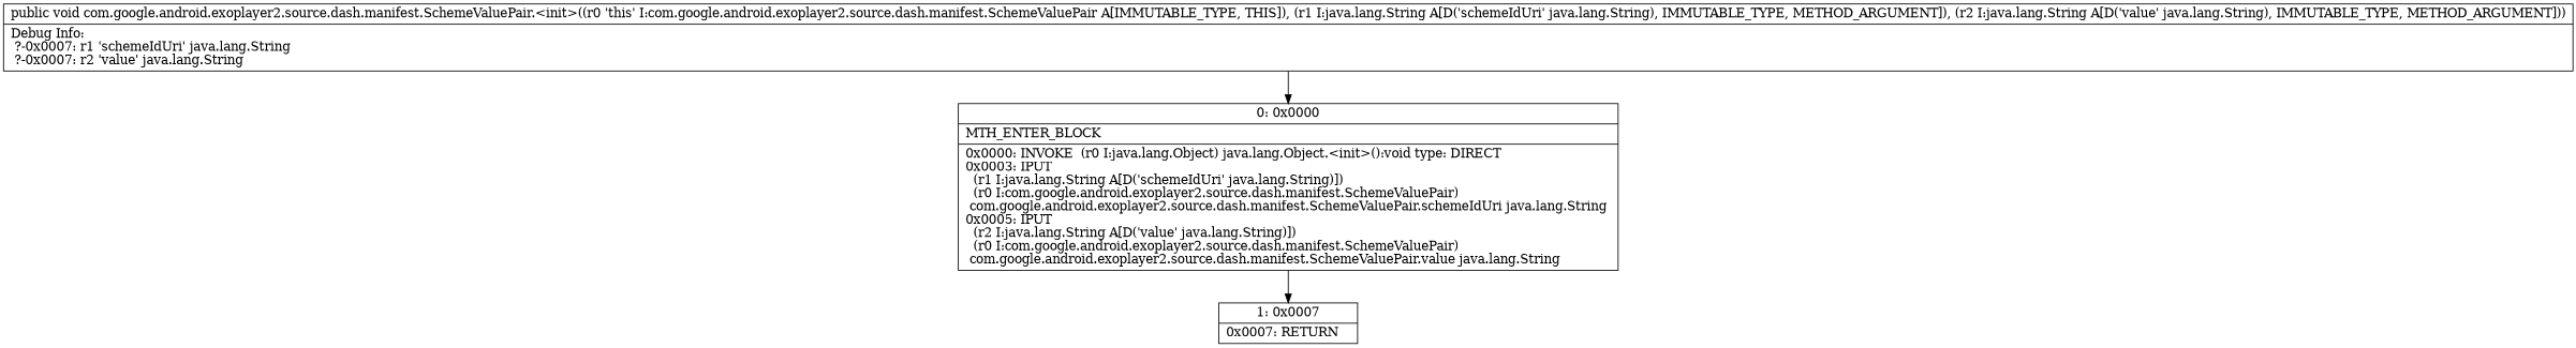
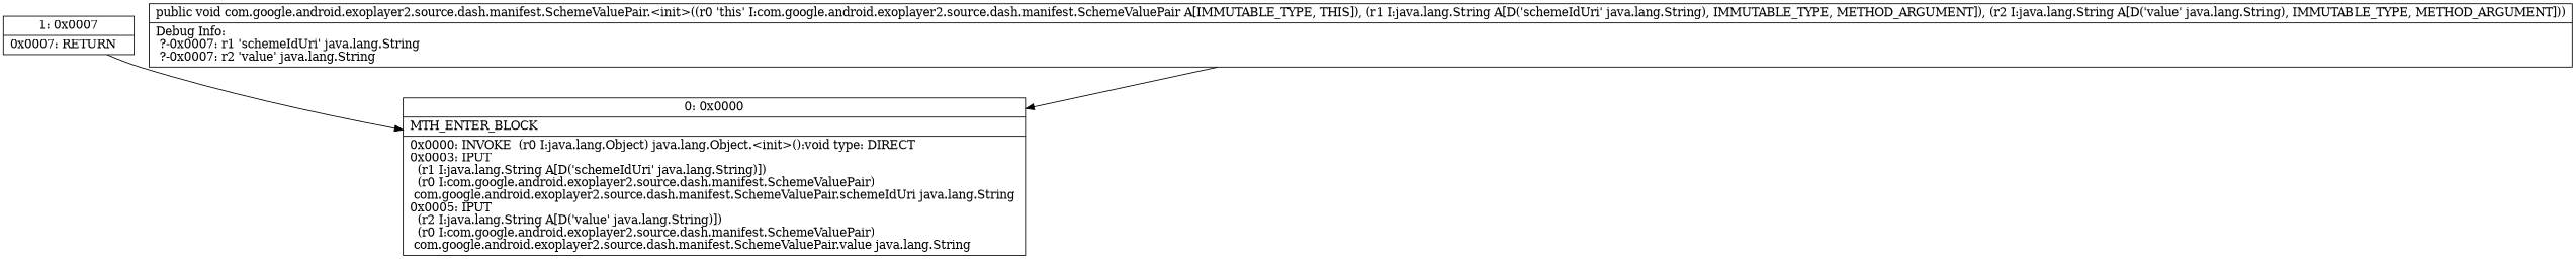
  digraph {
    node [shape=record]
    n1 [label="{0\:\ 0x0000|MTH_ENTER_BLOCK\l|0x0000: INVOKE  (r0 I:java.lang.Object) java.lang.Object.\<init\>():void type: DIRECT \l0x0003: IPUT  \l  (r1 I:java.lang.String A[D('schemeIdUri' java.lang.String)])\l  (r0 I:com.google.android.exoplayer2.source.dash.manifest.SchemeValuePair)\l com.google.android.exoplayer2.source.dash.manifest.SchemeValuePair.schemeIdUri java.lang.String \l0x0005: IPUT  \l  (r2 I:java.lang.String A[D('value' java.lang.String)])\l  (r0 I:com.google.android.exoplayer2.source.dash.manifest.SchemeValuePair)\l com.google.android.exoplayer2.source.dash.manifest.SchemeValuePair.value java.lang.String \l}"]
    n2 [label="{1\:\ 0x0007|0x0007: RETURN   \l}"]
    n3 [label="{public void com.google.android.exoplayer2.source.dash.manifest.SchemeValuePair.\<init\>((r0 'this' I:com.google.android.exoplayer2.source.dash.manifest.SchemeValuePair A[IMMUTABLE_TYPE, THIS]), (r1 I:java.lang.String A[D('schemeIdUri' java.lang.String), IMMUTABLE_TYPE, METHOD_ARGUMENT]), (r2 I:java.lang.String A[D('value' java.lang.String), IMMUTABLE_TYPE, METHOD_ARGUMENT]))  | Debug Info:\l  ?\-0x0007: r1 'schemeIdUri' java.lang.String\l  ?\-0x0007: r2 'value' java.lang.String\l}"]
-   n1 -> n2
+   n2 -> n1
    n3 -> n1
  }
